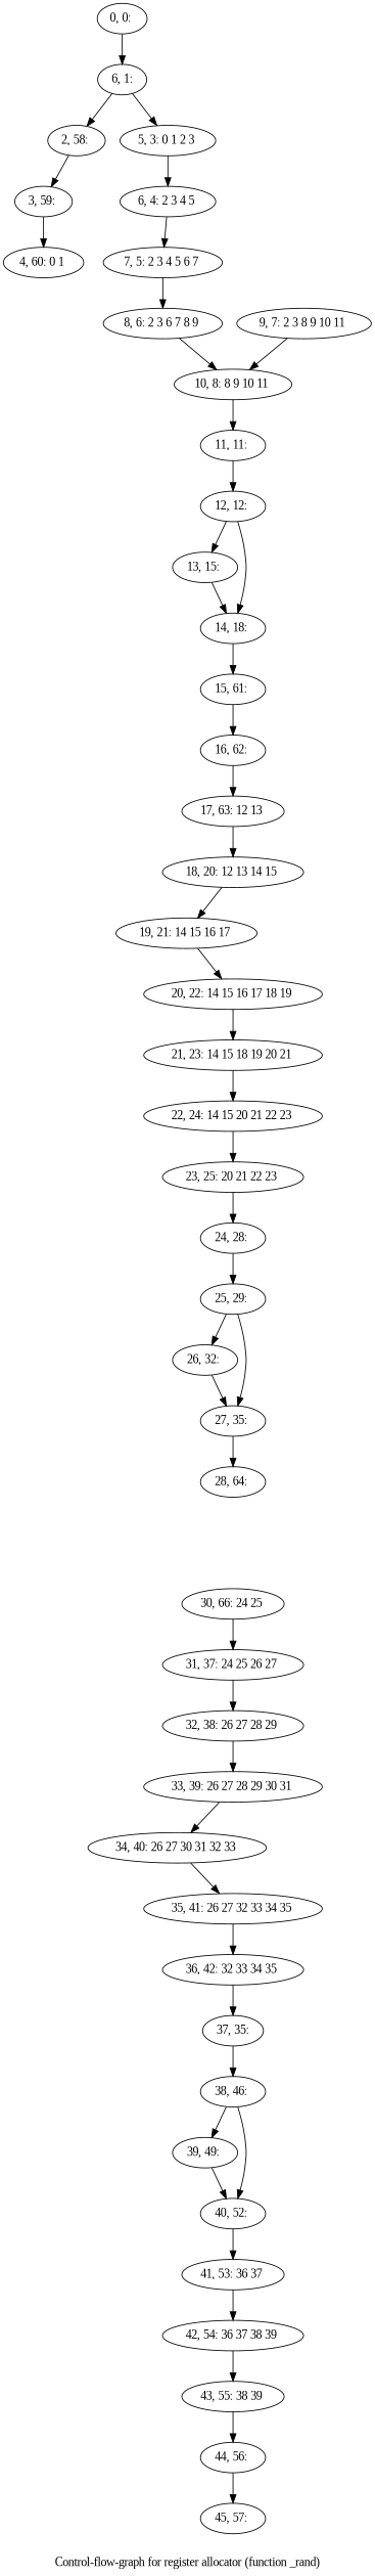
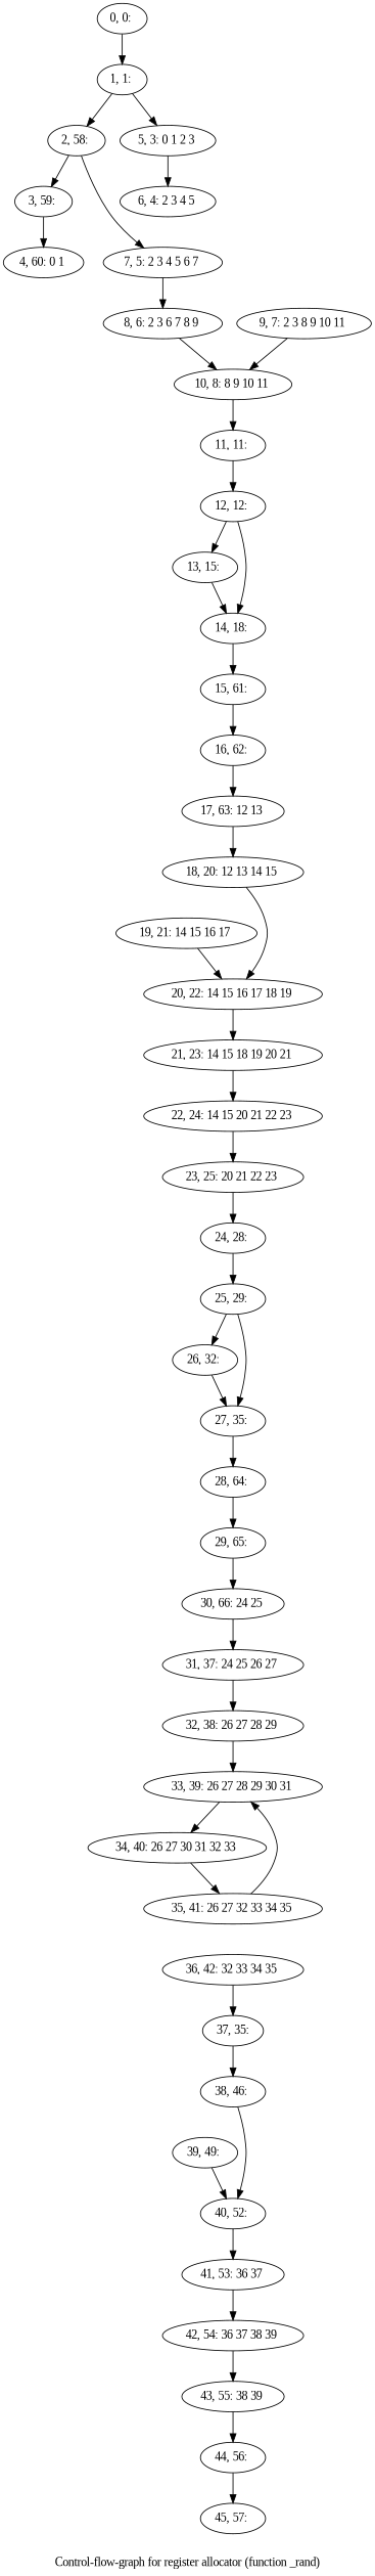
  digraph {
    fontname="Liberation Serif"
    label="Control-flow-graph for register allocator (function _rand)"
    node [fontname="Liberation Serif"]
    edge [fontname="Liberation Serif"]
    n1 [label="0, 0: "]
-   n2 [label="6, 1:"]
+   n2 [label="1, 1: "]
    n3 [label="2, 58: "]
    n4 [label="5, 3: 0 1 2 3 "]
    n5 [label="3, 59: "]
    n6 [label="4, 60: 0 1 "]
    n7 [label="6, 4: 2 3 4 5 "]
    n8 [label="7, 5: 2 3 4 5 6 7 "]
    n9 [label="8, 6: 2 3 6 7 8 9 "]
    n10 [label="10, 8: 8 9 10 11 "]
    n11 [label="9, 7: 2 3 8 9 10 11 "]
    n12 [label="11, 11: "]
    n13 [label="12, 12: "]
    n14 [label="13, 15: "]
    n15 [label="14, 18: "]
    n16 [label="15, 61: "]
    n17 [label="16, 62: "]
    n18 [label="17, 63: 12 13 "]
    n19 [label="18, 20: 12 13 14 15 "]
    n20 [label="19, 21: 14 15 16 17 "]
    n21 [label="20, 22: 14 15 16 17 18 19 "]
    n22 [label="21, 23: 14 15 18 19 20 21 "]
    n23 [label="22, 24: 14 15 20 21 22 23 "]
    n24 [label="23, 25: 20 21 22 23 "]
    n25 [label="24, 28: "]
    n26 [label="25, 29: "]
    n27 [label="26, 32: "]
    n28 [label="27, 35: "]
    n29 [label="28, 64: "]
+   n30 [label="29, 65: "]
    n31 [label="30, 66: 24 25 "]
    n32 [label="31, 37: 24 25 26 27 "]
    n33 [label="32, 38: 26 27 28 29 "]
    n34 [label="33, 39: 26 27 28 29 30 31 "]
    n35 [label="34, 40: 26 27 30 31 32 33 "]
    n36 [label="35, 41: 26 27 32 33 34 35 "]
    n37 [label="36, 42: 32 33 34 35 "]
    n38 [label="37, 35:"]
    n39 [label="38, 46: "]
    n40 [label="39, 49: "]
    n41 [label="40, 52: "]
    n42 [label="41, 53: 36 37 "]
    n43 [label="42, 54: 36 37 38 39 "]
    n44 [label="43, 55: 38 39 "]
    n45 [label="44, 56: "]
    n46 [label="45, 57: "]
    n1 -> n2
    n2 -> n3
    n2 -> n4
    n3 -> n5
    n4 -> n7
    n5 -> n6
-   n7 -> n8
+   n3 -> n8
    n8 -> n9
    n9 -> n10
    n10 -> n12
    n11 -> n10
    n12 -> n13
    n13 -> n14
    n13 -> n15
    n14 -> n15
    n15 -> n16
    n16 -> n17
    n17 -> n18
    n18 -> n19
-   n19 -> n20
+   n19 -> n21
    n20 -> n21
    n21 -> n22
    n22 -> n23
    n23 -> n24
    n24 -> n25
    n25 -> n26
    n26 -> n27
    n26 -> n28
    n27 -> n28
    n28 -> n29
+   n29 -> n30
+   n30 -> n31
    n31 -> n32
    n32 -> n33
    n33 -> n34
    n34 -> n35
    n35 -> n36
-   n36 -> n37
+   n36 -> n34
    n37 -> n38
    n38 -> n39
-   n39 -> n40
    n39 -> n41
    n40 -> n41
    n41 -> n42
    n42 -> n43
    n43 -> n44
    n44 -> n45
    n45 -> n46
  }
